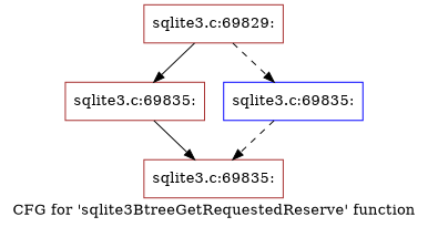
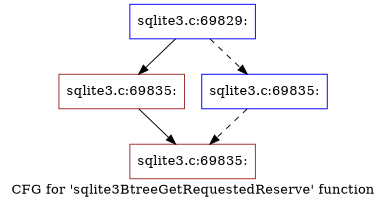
  digraph {
    label="CFG for 'sqlite3BtreeGetRequestedReserve' function"
    node [shape=record color=blue]
    edge [style=solid]
-   n1 [label="{sqlite3.c:69829:}" color=brown]
+   n1 [label="{sqlite3.c:69829:}"]
    n2 [label="{sqlite3.c:69835:}" color=brown]
    n3 [label="{sqlite3.c:69835:}"]
    n4 [label="{sqlite3.c:69835:}" color=brown]
    n1 -> n2
    n1 -> n3 [style=dashed]
    n2 -> n4
    n3 -> n4 [style=dashed]
  }
